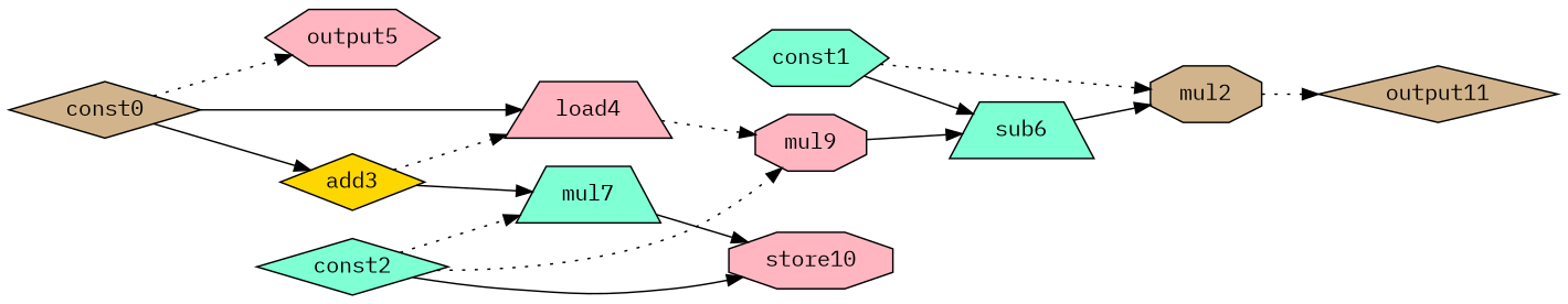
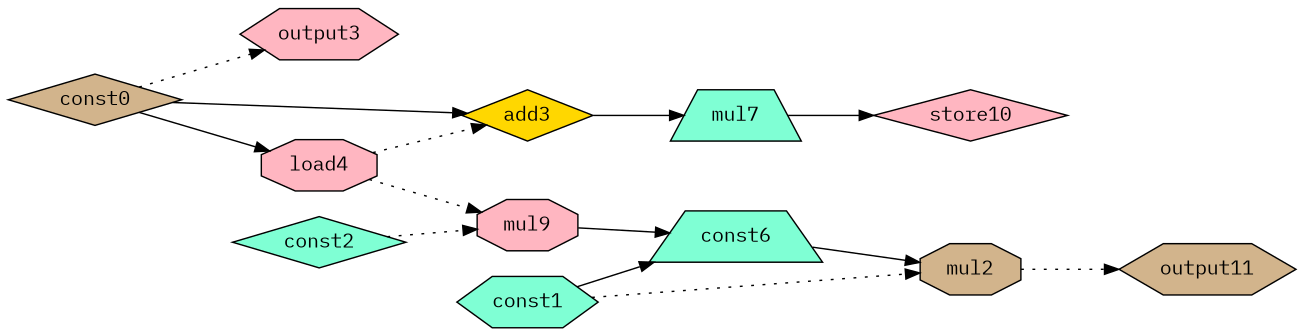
  digraph {
    fontname="IBM Plex Mono"
    rankdir=LR
    node [fillcolor=lightpink fontname="IBM Plex Mono" opcode=const shape=diamond style=filled]
    edge [fontname="IBM Plex Mono" operand=0 style=solid]
    const0 [fillcolor=tan]
-   output3 [opcode=output shape=hexagon label=output5]
-   load4 [opcode=load shape=trapezium]
+   output3 [opcode=output shape=hexagon]
+   load4 [opcode=load shape=octagon]
    n4 [fillcolor=gold label=add3 opcode=add]
    mul9 [opcode=mul shape=octagon]
    mul7 [fillcolor=aquamarine opcode=mul shape=trapezium]
    const1 [fillcolor=aquamarine shape=hexagon]
-   sub6 [fillcolor=aquamarine opcode=sub shape=trapezium]
+   sub6 [fillcolor=aquamarine opcode=sub shape=trapezium label=const6]
    n9 [fillcolor=tan label=mul2 opcode=mul shape=octagon]
-   output11 [fillcolor=tan opcode=output]
+   output11 [fillcolor=tan opcode=output shape=hexagon]
    const2 [fillcolor=aquamarine]
-   store10 [opcode=store shape=octagon]
+   store10 [opcode=store]
    const0 -> output3 [style=dotted]
    const0 -> load4
    const0 -> n4
-   n4 -> load4 [operand=1 style=dotted]
+   load4 -> n4 [operand=1 style=dotted]
    load4 -> mul9 [operand=1 style=dotted]
    n4 -> mul7 [operand=1]
    mul9 -> sub6 [operand=1]
    mul7 -> store10
    const1 -> sub6
    const1 -> n9 [style=dotted]
    sub6 -> n9 [operand=1]
    n9 -> output11 [style=dotted]
    const2 -> mul9 [style=dotted]
-   const2 -> mul7 [style=dotted]
-   const2 -> store10 [operand=1]
  }
